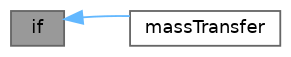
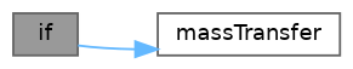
  digraph {
    rankdir=LR
    node [fontname=Helvetica fontsize=10 shape=box style=filled]
    n1 [color=gray40 fillcolor=grey60 fontcolor=black height=0.2 label=if width=0.4]
    n2 [color=grey40 fillcolor=white height=0.2 label=massTransfer width=0.4]
-   n2 -> n1 [color=steelblue1 fontname=Helvetica fontsize=10 labelfontname=Helvetica labelfontsize=10 style=solid]
+   n1 -> n2 [color=steelblue1 fontname=Helvetica fontsize=10 labelfontname=Helvetica labelfontsize=10 style=solid]
  }
